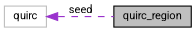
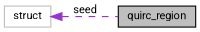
  digraph {
    rankdir=LR
    fontname=Roboto
    node [fontname=Roboto fontsize=10 shape=record style=filled]
    n1 [color=black fillcolor=grey75 fontcolor=black height=0.2 label=quirc_region width=0.4]
-   n2 [color=grey75 fillcolor=white height=0.2 label=quirc width=0.4]
+   n2 [color=grey75 fillcolor=white height=0.2 label=struct width=0.4]
    n2 -> n1 [color=darkorchid3 dir=back fontname=Roboto fontsize=10 label=" seed" labelfontname=Helvetica labelfontsize=10 style=dashed]
  }
